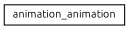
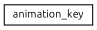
  digraph {
    rankdir=LR
    fontname=Ubuntu
-   n1 [color=black fillcolor=white fontname=Ubuntu fontsize=10 height=0.2 label=animation_animation shape=record style=filled width=0.4]
+   n1 [color=black fillcolor=white fontname=Ubuntu fontsize=10 height=0.2 label=animation_key shape=record style=filled width=0.4]
  }
